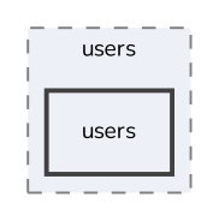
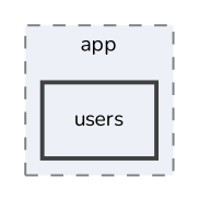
  digraph {
    compound=true
    fontname=Nunito
    n1 [color=grey25 fillcolor="#edf0f7" fontname=Nunito fontsize=10 label=users shape=box style="filled,bold,"]
    subgraph cluster_1 {
      bgcolor="#edf0f7"
      fontsize=10
-     label=users
+     label=app
      pencolor=grey50
      style="filled,dashed,"
      n1
    }
  }
